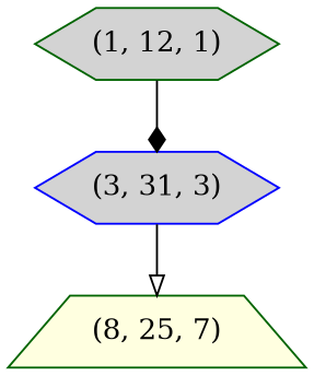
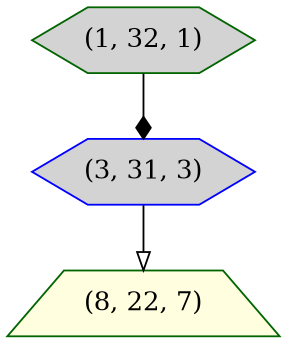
  digraph {
    node [color=darkgreen fillcolor=lightgrey shape=hexagon style=filled]
    n1 [color=blue label="(3, 31, 3)"]
-   "(1, 32, 1)" [label="(1, 12, 1)"]
-   "(8, 25, 7)" [fillcolor=lightyellow shape=trapezium]
+   "(1, 32, 1)"
+   "(8, 25, 7)" [fillcolor=lightyellow shape=trapezium label="(8, 22, 7)"]
    n1 -> "(8, 25, 7)" [arrowhead=onormal]
    "(1, 32, 1)" -> n1 [arrowhead=diamond]
  }
